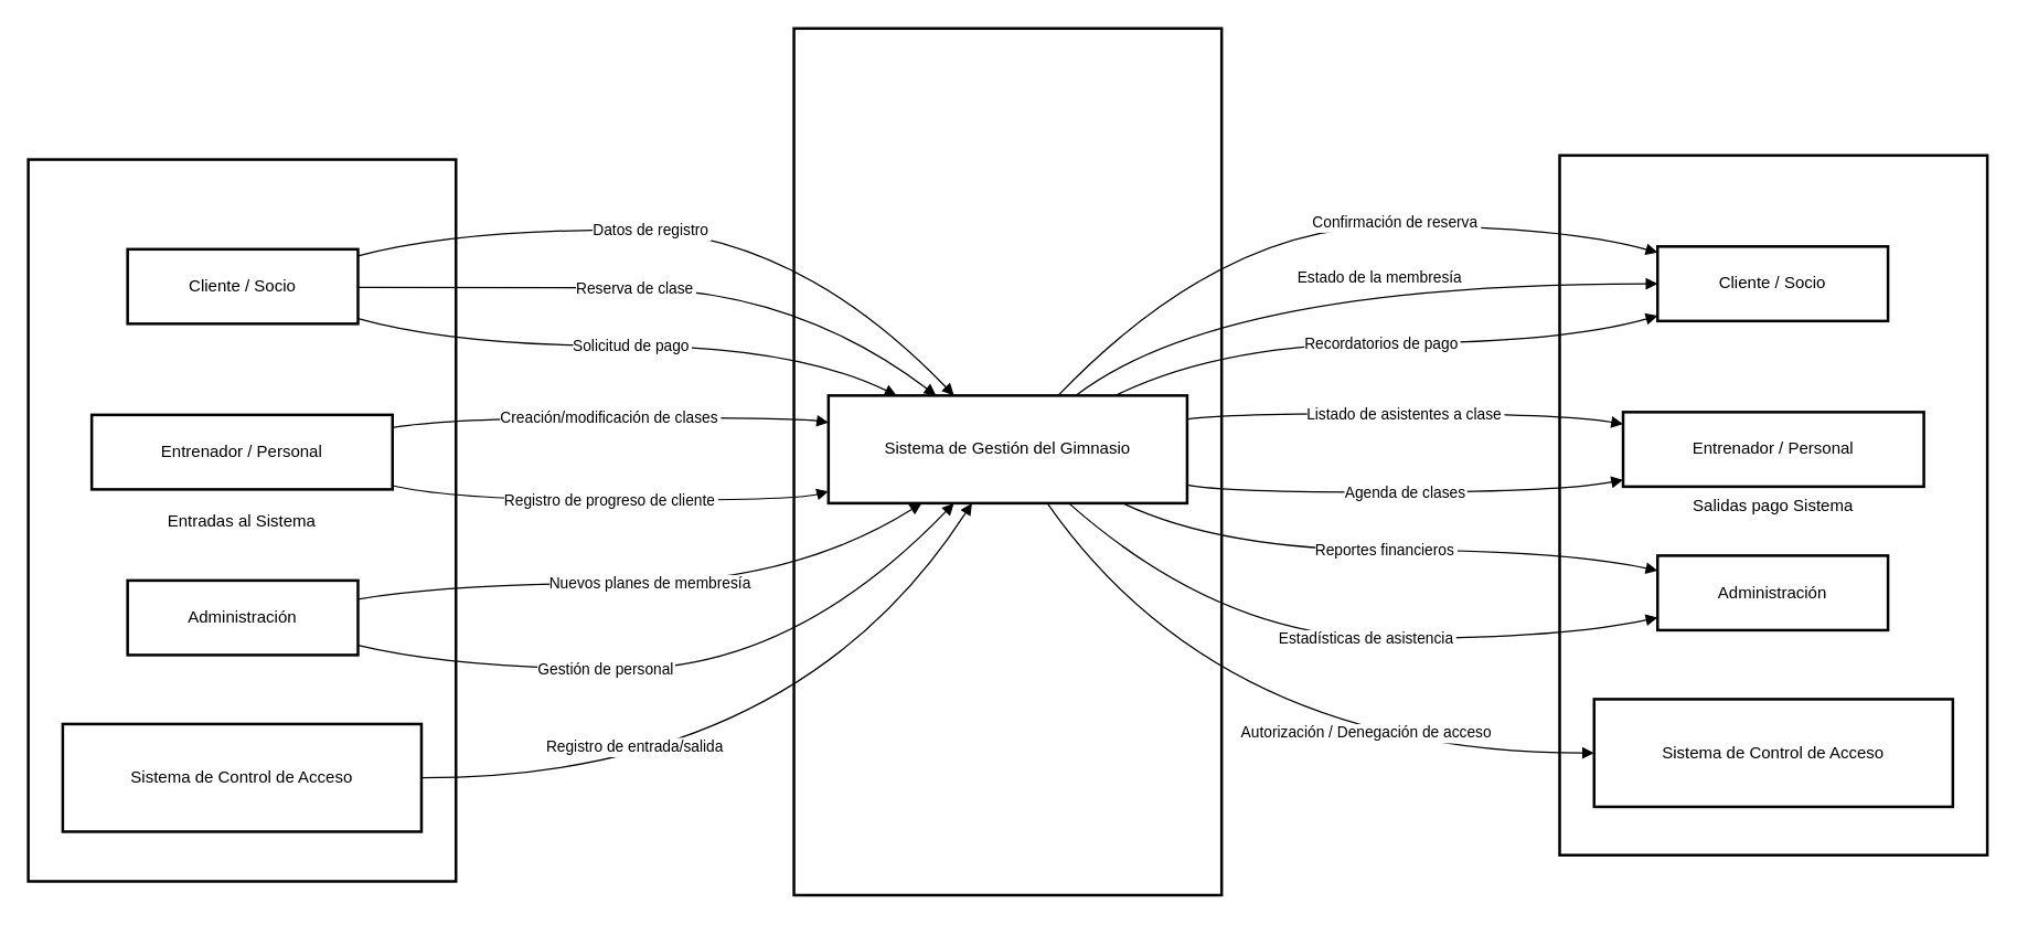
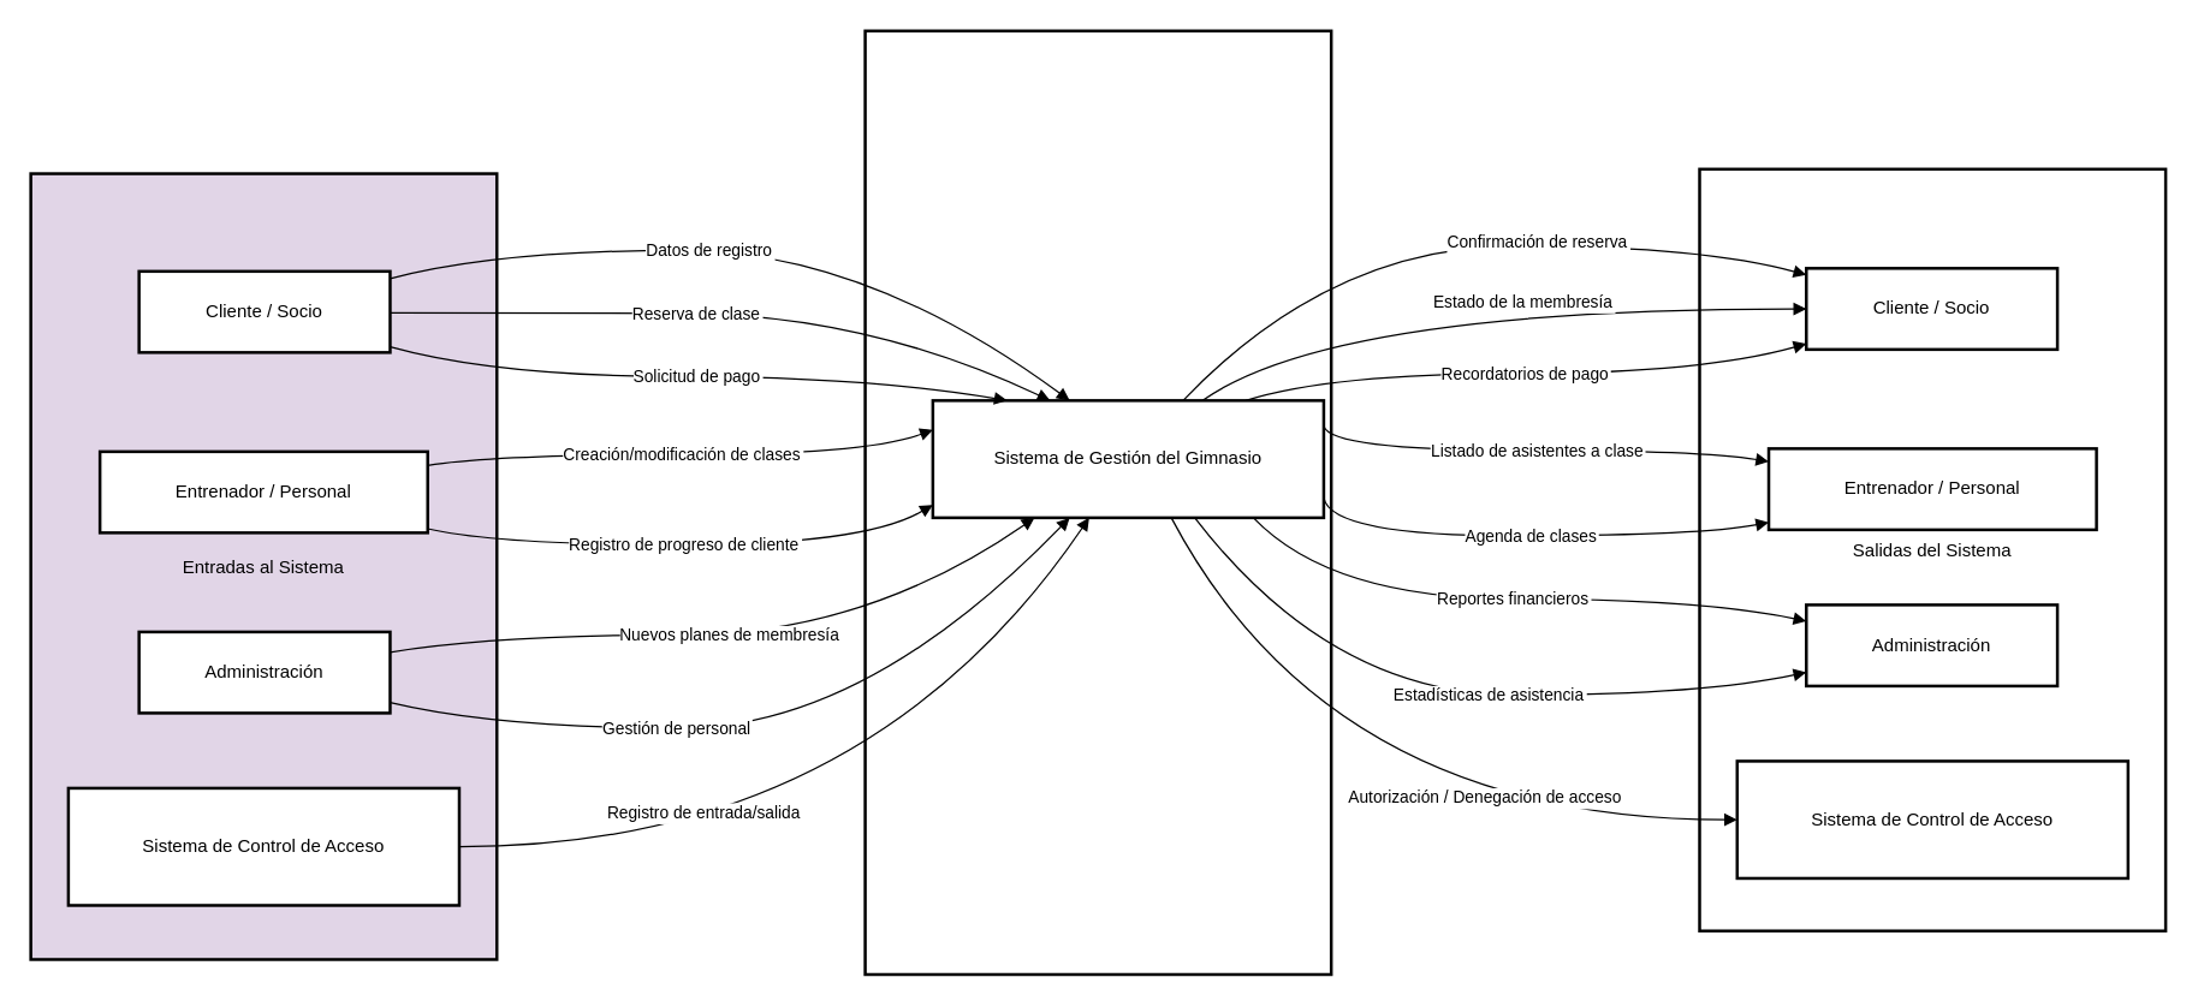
  <mxCell id="0" />
  <mxCell id="1" parent="0" />
- <mxCell id="2" value="Salidas pago Sistema" style="whiteSpace=wrap;strokeWidth=2;" vertex="1" parent="1"><mxGeometry x="1130" y="112" width="310" height="507" as="geometry" /></mxCell>
+ <mxCell id="2" value="Salidas del Sistema" style="whiteSpace=wrap;strokeWidth=2;" vertex="1" parent="1"><mxGeometry x="1130" y="112" width="310" height="507" as="geometry" /></mxCell>
  <mxCell id="3" value="Sistema Central" style="whiteSpace=wrap;strokeWidth=2;" vertex="1" parent="1"><mxGeometry x="575" y="20" width="310" height="628" as="geometry" /></mxCell>
- <mxCell id="4" value="Entradas al Sistema" style="whiteSpace=wrap;strokeWidth=2;" vertex="1" parent="1"><mxGeometry x="20" y="115" width="310" height="523" as="geometry" /></mxCell>
+ <mxCell id="4" value="Entradas al Sistema" style="whiteSpace=wrap;strokeWidth=2;fillColor=#e1d5e7;" vertex="1" parent="1"><mxGeometry x="20" y="115" width="310" height="523" as="geometry" /></mxCell>
  <mxCell id="5" value="Cliente / Socio" style="whiteSpace=wrap;strokeWidth=2;" vertex="1" parent="1"><mxGeometry x="92" y="180" width="167" height="54" as="geometry" /></mxCell>
  <mxCell id="6" value="Entrenador / Personal" style="whiteSpace=wrap;strokeWidth=2;" vertex="1" parent="1"><mxGeometry x="66" y="300" width="218" height="54" as="geometry" /></mxCell>
  <mxCell id="7" value="Administración" style="whiteSpace=wrap;strokeWidth=2;" vertex="1" parent="1"><mxGeometry x="92" y="420" width="167" height="54" as="geometry" /></mxCell>
  <mxCell id="8" value="Sistema de Control de Acceso" style="whiteSpace=wrap;strokeWidth=2;" vertex="1" parent="1"><mxGeometry x="45" y="524" width="260" height="78" as="geometry" /></mxCell>
- <mxCell id="9" value="Sistema de Gestión del Gimnasio" style="whiteSpace=wrap;strokeWidth=2;" vertex="1" parent="1"><mxGeometry x="600" y="286" width="260" height="78" as="geometry" /></mxCell>
+ <mxCell id="9" value="Sistema de Gestión del Gimnasio" style="whiteSpace=wrap;strokeWidth=2;" vertex="1" parent="1"><mxGeometry x="620" y="266" width="260" height="78" as="geometry" /></mxCell>
  <mxCell id="10" value="Cliente / Socio" style="whiteSpace=wrap;strokeWidth=2;" vertex="1" parent="1"><mxGeometry x="1201" y="178" width="167" height="54" as="geometry" /></mxCell>
  <mxCell id="11" value="Entrenador / Personal" style="whiteSpace=wrap;strokeWidth=2;" vertex="1" parent="1"><mxGeometry x="1176" y="298" width="218" height="54" as="geometry" /></mxCell>
  <mxCell id="12" value="Administración" style="whiteSpace=wrap;strokeWidth=2;" vertex="1" parent="1"><mxGeometry x="1201" y="402" width="167" height="54" as="geometry" /></mxCell>
  <mxCell id="13" value="Sistema de Control de Acceso" style="whiteSpace=wrap;strokeWidth=2;" vertex="1" parent="1"><mxGeometry x="1155" y="506" width="260" height="78" as="geometry" /></mxCell>
  <mxCell id="14" value="Datos de registro" style="curved=1;startArrow=none;endArrow=block;exitX=1;exitY=0.09;entryX=0.35;entryY=0;rounded=0;" edge="1" parent="1" source="5" target="9"><mxGeometry x="-0.12" relative="1" as="geometry"><Array as="points"><mxPoint x="330" y="166" /><mxPoint x="575" y="166" /></Array><mxPoint x="1" as="offset" /></mxGeometry></mxCell>
  <mxCell id="15" value="Reserva de clase" style="curved=1;startArrow=none;endArrow=block;exitX=1;exitY=0.51;entryX=0.3;entryY=0;rounded=0;" edge="1" parent="1" source="5" target="9"><mxGeometry x="-0.097" relative="1" as="geometry"><Array as="points"><mxPoint x="330" y="208" /><mxPoint x="575" y="208" /></Array><mxPoint as="offset" /></mxGeometry></mxCell>
  <mxCell id="16" value="Solicitud de pago" style="curved=1;startArrow=none;endArrow=block;exitX=1;exitY=0.93;entryX=0.19;entryY=0;rounded=0;" edge="1" parent="1" source="5" target="9"><mxGeometry relative="1" as="geometry"><Array as="points"><mxPoint x="330" y="250" /><mxPoint x="575" y="250" /></Array></mxGeometry></mxCell>
  <mxCell id="17" value="Creación/modificación de clases" style="curved=1;startArrow=none;endArrow=block;exitX=1;exitY=0.17;entryX=0;entryY=0.25;rounded=0;" edge="1" parent="1" source="6" target="9"><mxGeometry relative="1" as="geometry"><Array as="points"><mxPoint x="330" y="302" /><mxPoint x="575" y="302" /></Array></mxGeometry></mxCell>
  <mxCell id="18" value="Registro de progreso de cliente" style="curved=1;startArrow=none;endArrow=block;exitX=1;exitY=0.95;entryX=0;entryY=0.89;rounded=0;" edge="1" parent="1" source="6" target="9"><mxGeometry relative="1" as="geometry"><Array as="points"><mxPoint x="330" y="362" /><mxPoint x="575" y="362" /></Array></mxGeometry></mxCell>
  <mxCell id="19" value="Nuevos planes de membresía" style="curved=1;startArrow=none;endArrow=block;exitX=1;exitY=0.25;entryX=0.26;entryY=1;rounded=0;" edge="1" parent="1" source="7" target="9"><mxGeometry relative="1" as="geometry"><Array as="points"><mxPoint x="330" y="422" /><mxPoint x="575" y="422" /></Array></mxGeometry></mxCell>
  <mxCell id="20" value="Gestión de personal" style="curved=1;startArrow=none;endArrow=block;exitX=1;exitY=0.87;entryX=0.35;entryY=1;rounded=0;" edge="1" parent="1" source="7" target="9"><mxGeometry x="-0.245" relative="1" as="geometry"><Array as="points"><mxPoint x="330" y="484" /><mxPoint x="575" y="484" /></Array><mxPoint x="-1" as="offset" /></mxGeometry></mxCell>
  <mxCell id="21" value="Registro de entrada/salida" style="curved=1;startArrow=none;endArrow=block;exitX=1;exitY=0.5;entryX=0.4;entryY=1;rounded=0;" edge="1" parent="1" source="8" target="9"><mxGeometry x="-0.389" y="23" relative="1" as="geometry"><Array as="points"><mxPoint x="575" y="563" /></Array><mxPoint as="offset" /></mxGeometry></mxCell>
  <mxCell id="22" value="Confirmación de reserva" style="curved=1;startArrow=none;endArrow=block;exitX=0.64;exitY=0;entryX=0;entryY=0.08;rounded=0;" edge="1" parent="1" source="9" target="10"><mxGeometry x="0.209" y="3" relative="1" as="geometry"><Array as="points"><mxPoint x="885" y="163" /><mxPoint x="1130" y="163" /></Array><mxPoint x="1" as="offset" /></mxGeometry></mxCell>
  <mxCell id="23" value="Estado de la membresía" style="curved=1;startArrow=none;endArrow=block;exitX=0.69;exitY=0;entryX=0;entryY=0.5;rounded=0;" edge="1" parent="1" source="9" target="10"><mxGeometry x="0.105" y="5" relative="1" as="geometry"><Array as="points"><mxPoint x="885" y="205" /></Array><mxPoint as="offset" /></mxGeometry></mxCell>
  <mxCell id="24" value="Recordatorios de pago" style="curved=1;startArrow=none;endArrow=block;exitX=0.8;exitY=0;entryX=0;entryY=0.93;rounded=0;" edge="1" parent="1" source="9" target="10"><mxGeometry relative="1" as="geometry"><Array as="points"><mxPoint x="885" y="248" /><mxPoint x="1130" y="248" /></Array></mxGeometry></mxCell>
  <mxCell id="25" value="Listado de asistentes a clase" style="curved=1;startArrow=none;endArrow=block;exitX=1;exitY=0.22;entryX=0;entryY=0.16;rounded=0;" edge="1" parent="1" source="9" target="11"><mxGeometry relative="1" as="geometry"><Array as="points"><mxPoint x="885" y="299" /><mxPoint x="1130" y="299" /></Array></mxGeometry></mxCell>
  <mxCell id="26" value="Agenda de clases" style="curved=1;startArrow=none;endArrow=block;exitX=1;exitY=0.83;entryX=0;entryY=0.91;rounded=0;" edge="1" parent="1" source="9" target="11"><mxGeometry relative="1" as="geometry"><Array as="points"><mxPoint x="885" y="356" /><mxPoint x="1130" y="356" /></Array></mxGeometry></mxCell>
  <mxCell id="27" value="Reportes financieros" style="curved=1;startArrow=none;endArrow=block;exitX=0.82;exitY=1;entryX=0;entryY=0.2;rounded=0;" edge="1" parent="1" source="9" target="12"><mxGeometry relative="1" as="geometry"><Array as="points"><mxPoint x="885" y="398" /><mxPoint x="1130" y="398" /></Array></mxGeometry></mxCell>
  <mxCell id="28" value="Estadísticas de asistencia" style="curved=1;startArrow=none;endArrow=block;exitX=0.67;exitY=1;entryX=0;entryY=0.83;rounded=0;" edge="1" parent="1" source="9" target="12"><mxGeometry x="0.087" relative="1" as="geometry"><Array as="points"><mxPoint x="885" y="462" /><mxPoint x="1130" y="462" /></Array><mxPoint as="offset" /></mxGeometry></mxCell>
  <mxCell id="29" value="Autorización / Denegación de acceso" style="curved=1;startArrow=none;endArrow=block;exitX=0.61;exitY=1;entryX=0;entryY=0.5;rounded=0;" edge="1" parent="1" source="9" target="13"><mxGeometry x="0.328" y="15" relative="1" as="geometry"><Array as="points"><mxPoint x="885" y="545" /></Array><mxPoint as="offset" /></mxGeometry></mxCell>
